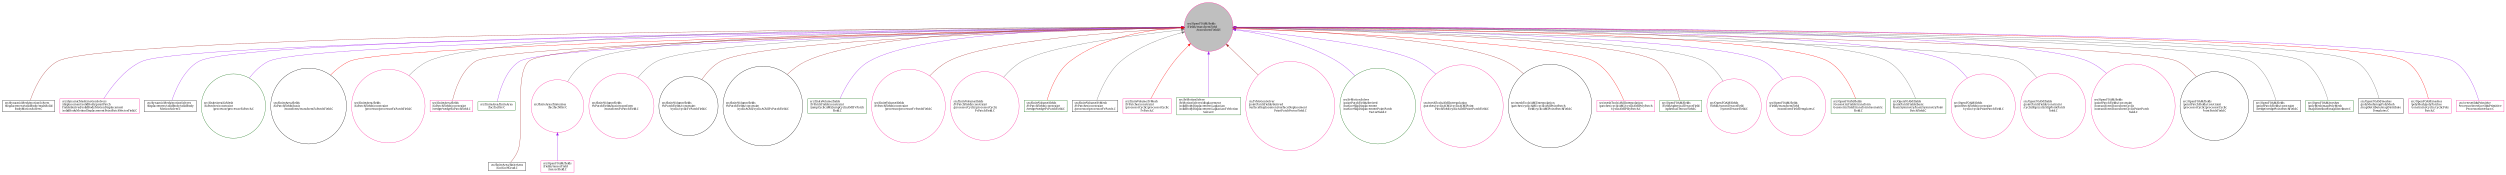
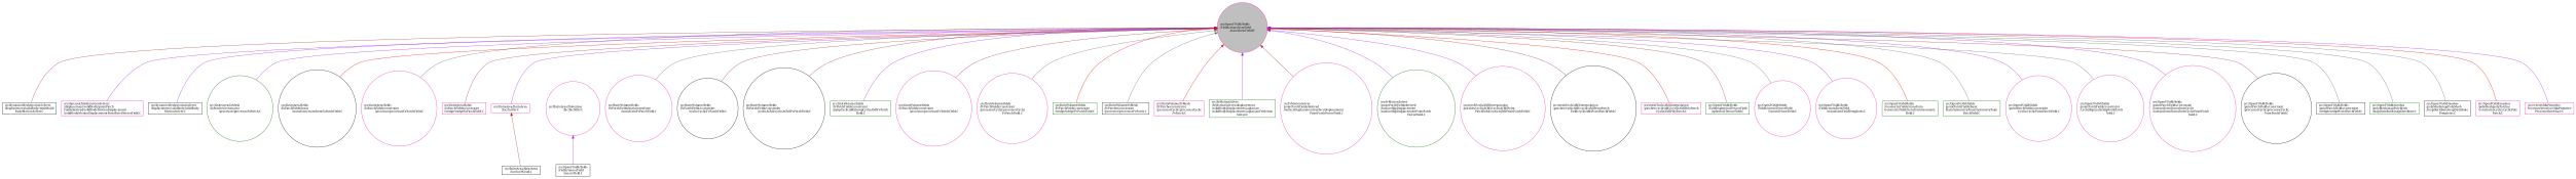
  digraph {
    fontname="Noto Serif"
    node [color=deeppink fontname="Noto Serif" fontsize=10 shape=box]
    edge [color=purple dir=back fontname="Noto Serif" fontsize=10 labelfontname=Helvetica labelfontsize=10 style=solid]
    n1 [fillcolor=grey75 fontcolor=black height=0.2 label="src/OpenFOAM/fields\l/Fields/transformField\l/transformField.H" shape=circle style=filled width=0.4]
    n2 [color=black height=0.2 label="src/dynamicMesh/motionSolvers\l/displacement/solidBody/multiSolid\lBodyMotionSolver.C" width=0.4]
    n3 [height=0.2 label="src/dynamicMesh/motionSolvers\l/displacement/solidBody/pointPatch\lFields/derived/solidBodyMotionDisplacement\l/solidBodyMotionDisplacementPointPatchVectorField.C" width=0.4]
    n4 [color=black height=0.2 label="src/dynamicMesh/motionSolvers\l/displacement/solidBody/solidBody\lMotionSolver.C" width=0.4]
    n5 [color=darkgreen height=0.2 label="src/finiteArea/faMesh\l/faPatches/constraint\l/processor/processorFaPatch.C" shape=circle width=0.4]
    n6 [color=black height=0.2 label="src/finiteArea/fields\l/faPatchFields/basic\l/transform/transformFaPatchField.C" shape=circle width=0.4]
    n7 [height=0.2 label="src/finiteArea/fields\l/faPatchFields/constraint\l/processor/processorFaPatchField.C" shape=circle width=0.4]
    n8 [height=0.2 label="src/finiteArea/fields\l/faPatchFields/constraint\l/wedge/wedgeFaPatchField.C" width=0.4]
-   n9 [color=darkgreen height=0.2 label="src/finiteArea/finiteArea\l/fac/facDiv.C" width=0.4]
+   n9 [height=0.2 label="src/finiteArea/finiteArea\l/fac/facDiv.C" width=0.4]
    n10 [height=0.2 label="src/finiteArea/finiteArea\l/fac/facNDiv.C" shape=circle width=0.4]
    n11 [color=black height=0.2 label="src/finiteArea/finiteArea\l/fac/facNGrad.C" width=0.4]
    n12 [height=0.2 label="src/finiteVolume/fields\l/fvPatchFields/basic/transform\l/transformFvPatchField.C" shape=circle width=0.4]
    n13 [color=black height=0.2 label="src/finiteVolume/fields\l/fvPatchFields/constraint\l/cyclic/cyclicFvPatchField.C" shape=circle width=0.4]
    n14 [color=black height=0.2 label="src/finiteVolume/fields\l/fvPatchFields/constraint\l/cyclicACMI/cyclicACMIFvPatchField.C" shape=circle width=0.4]
    n15 [color=darkgreen height=0.2 label="src/finiteVolume/fields\l/fvPatchFields/constraint\l/jumpCyclicAMI/jumpCyclicAMIFvPatch\lField.C" width=0.4]
    n16 [height=0.2 label="src/finiteVolume/fields\l/fvPatchFields/constraint\l/processor/processorFvPatchField.C" shape=circle width=0.4]
    n17 [height=0.2 label="src/finiteVolume/fields\l/fvPatchFields/constraint\l/processorCyclic/processorCyclic\lFvPatchField.C" shape=circle width=0.4]
    n18 [color=darkgreen height=0.2 label="src/finiteVolume/fields\l/fvPatchFields/constraint\l/wedge/wedgeFvPatchField.C" width=0.4]
    n19 [color=black height=0.2 label="src/finiteVolume/fvMesh\l/fvPatches/constraint\l/processor/processorFvPatch.C" width=0.4]
    n20 [height=0.2 label="src/finiteVolume/fvMesh\l/fvPatches/constraint\l/processorCyclic/processorCyclic\lFvPatch.C" width=0.4]
    n21 [color=darkgreen height=0.2 label="src/fvMotionSolver\l/fvMotionSolvers/displacement\l/solidBodyDisplacementLaplacian\l/solidBodyDisplacementLaplacianFvMotion\lSolver.C" width=0.4]
    n22 [height=0.2 label="src/fvMotionSolver\l/pointPatchFields/derived\l/surfaceDisplacement/surfaceDisplacement\lPointPatchVectorField.C" shape=circle width=0.4]
    n23 [color=darkgreen height=0.2 label="src/fvMotionSolver\l/pointPatchFields/derived\l/surfaceSlipDisplacement\l/surfaceSlipDisplacementPointPatch\lVectorField.C" shape=circle width=0.4]
    n24 [height=0.2 label="src/meshTools/AMIInterpolation\l/patches/cyclicACMI/cyclicACMIPoint\lPatchField/cyclicACMIPointPatchField.C" shape=circle width=0.4]
    n25 [color=black height=0.2 label="src/meshTools/AMIInterpolation\l/patches/cyclicAMI/cyclicAMIPointPatch\lField/cyclicAMIPointPatchField.C" shape=circle width=0.4]
    n26 [height=0.2 label="src/meshTools/AMIInterpolation\l/patches/cyclicAMI/cyclicAMIPolyPatch\l/cyclicAMIPolyPatch.C" width=0.4]
    n27 [color=darkgreen height=0.2 label="src/OpenFOAM/fields\l/Fields/sphericalTensorField\l/sphericalTensorField.C" width=0.4]
    n28 [height=0.2 label="src/OpenFOAM/fields\l/Fields/symmTensorField\l/symmTensorField.C" shape=circle width=0.4]
    n29 [height=0.2 label="src/OpenFOAM/fields\l/Fields/transformField\l/transformFieldTemplates.C" shape=circle width=0.4]
    n30 [color=darkgreen height=0.2 label="src/OpenFOAM/fields\l/GeometricFields/transform\lGeometricField/transformGeometric\lField.C" width=0.4]
    n31 [color=darkgreen height=0.2 label="src/OpenFOAM/fields\l/pointPatchFields/basic\l/basicSymmetry/basicSymmetryPoint\lPatchField.C" width=0.4]
    n32 [height=0.2 label="src/OpenFOAM/fields\l/pointPatchFields/constraint\l/cyclic/cyclicPointPatchField.C" shape=circle width=0.4]
    n33 [height=0.2 label="src/OpenFOAM/fields\l/pointPatchFields/constraint\l/cyclicSlip/cyclicSlipPointPatch\lField.C" shape=circle width=0.4]
    n34 [height=0.2 label="src/OpenFOAM/fields\l/pointPatchFields/constraint\l/nonuniformTransformCyclic\l/nonuniformTransformCyclicPointPatch\lField.C" shape=circle width=0.4]
    n35 [color=black height=0.2 label="src/OpenFOAM/fields\l/pointPatchFields/constraint\l/processorCyclic/processorCyclic\lPointPatchField.C" shape=circle width=0.4]
    n36 [color=black height=0.2 label="src/OpenFOAM/fields\l/pointPatchFields/constraint\l/wedge/wedgePointPatchField.C" width=0.4]
    n37 [color=darkgreen height=0.2 label="src/OpenFOAM/meshes\l/polyMesh/mapPolyMesh\l/mapDistribute/mapDistribute.C" width=0.4]
    n38 [color=black height=0.2 label="src/OpenFOAM/meshes\l/polyMesh/mapPolyMesh\l/mapDistribute/mapDistribute\lTemplates.C" width=0.4]
    n39 [height=0.2 label="src/OpenFOAM/meshes\l/polyMesh/polyPatches\l/constraint/cyclic/cyclicPoly\lPatch.C" width=0.4]
    n40 [height=0.2 label="src/overset/lduPrimitive\lProcessorInterface/lduPrimitive\lProcessorInterface.C" width=0.4]
-   n41 [height=0.2 label="src/OpenFOAM/fields\l/Fields/tensorField\l/tensorField.C" width=0.4]
+   n41 [color=black height=0.2 label="src/OpenFOAM/fields\l/Fields/tensorField\l/tensorField.C" width=0.4]
    n1 -> n2 [color=brown]
    n1 -> n3
    n1 -> n4
    n1 -> n5
    n1 -> n6 [color=red]
    n1 -> n7 [color=gray40]
    n1 -> n8 [color=brown]
    n1 -> n9
-   n1 -> n10 [color=gray40]
-   n1 -> n11 [color=brown]
+   n9 -> n11 [color=brown]
    n1 -> n12 [color=gray40]
    n1 -> n13 [color=brown]
    n1 -> n14 [color=brown]
    n1 -> n15
    n1 -> n16 [color=brown]
    n1 -> n17 [color=gray40]
    n1 -> n18 [color=red]
    n1 -> n19 [color=gray40]
    n1 -> n20 [color=red]
    n1 -> n21
    n1 -> n22 [color=brown]
    n1 -> n23
    n1 -> n24
    n1 -> n25 [color=brown]
    n1 -> n26 [color=red]
    n1 -> n27 [color=brown]
    n1 -> n28 [color=gray40]
    n1 -> n29
    n1 -> n30 [color=red]
    n1 -> n31 [color=gray40]
    n1 -> n32
    n1 -> n33 [color=gray40]
    n1 -> n34
    n1 -> n35 [color=brown]
    n1 -> n36 [color=gray40]
    n1 -> n37 [color=gray40]
    n1 -> n38 [color=gray40]
    n1 -> n39 [color=red]
    n1 -> n40
    n10 -> n41
  }
